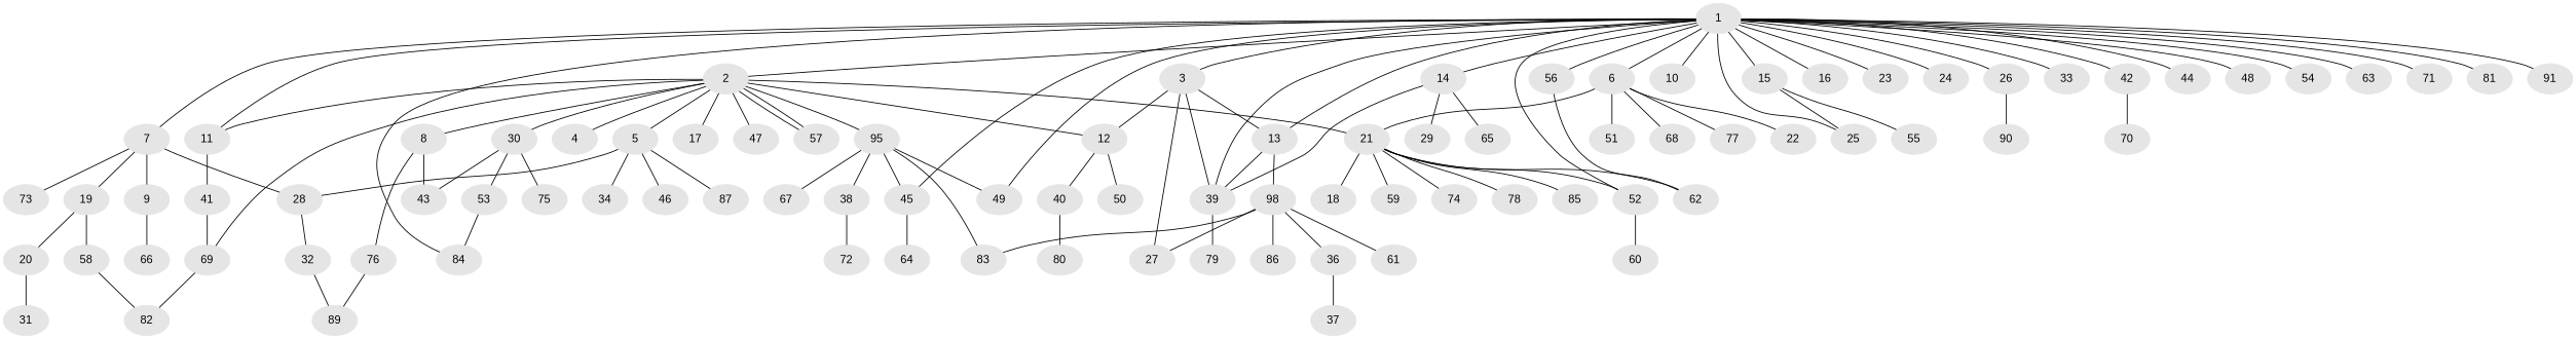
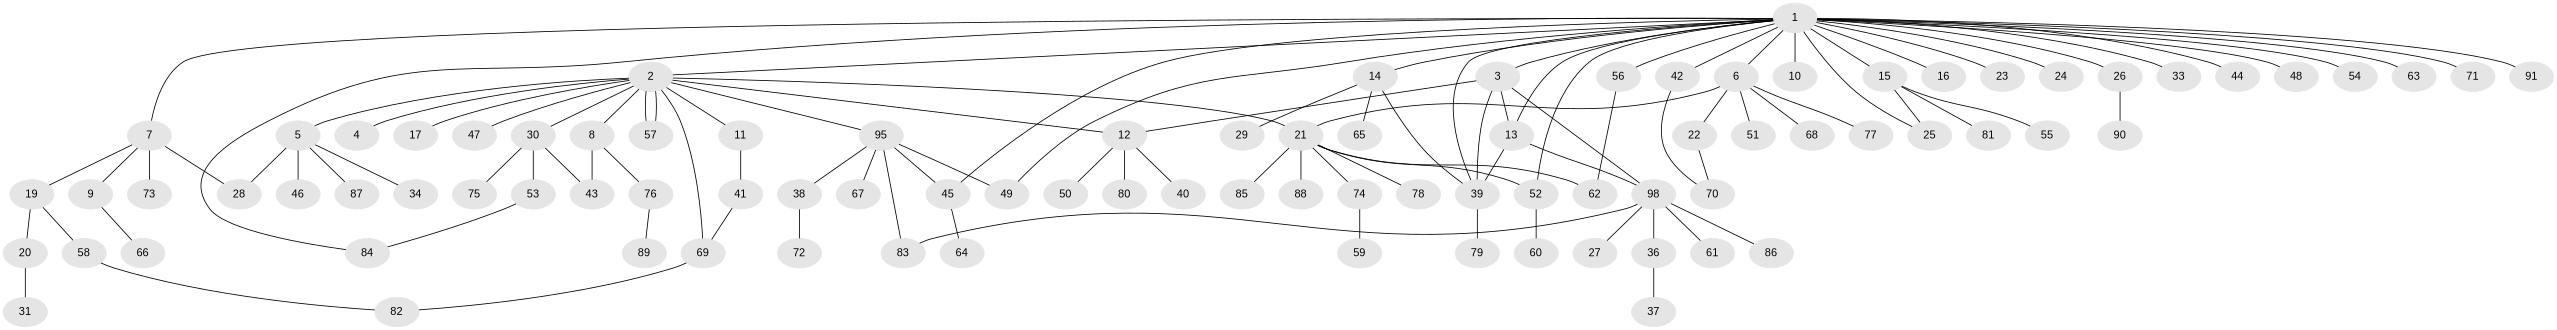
  graph {
    fontname="Liberation Sans"
    node [color=gray90 fontname="Liberation Sans" style=filled]
    edge [fontname="Liberation Sans"]
    1
    2
    3
    6
    7
    10
    11
    13
    14
    15
    16
    23
    24
    25
    26
    33
    39
    42
    44
    45
    48
    49
    52
    54
    56
    63
    71
    81
    84
    91
    4
    5
    8
    12
    17
    21
    30
    n38 [label=95]
    47
    57
    69
    n42 [label=98]
    22
    51
    68
    77
    28
    9
    19
    73
    41
    29
    65
    55
    90
    79
    70
    64
    60
    62
    34
    46
    87
    43
    76
    40
    50
    80
    59
    74
    78
    85
-   88 [label=18]
+   88
    53
    75
    83
    38
    67
    82
    27
    36
    61
    86
-   32
    66
    20
    58
    89
    37
    31
    72
    1 -- 2
    1 -- 3
    1 -- 6
    1 -- 7
    1 -- 10
-   1 -- 11
    1 -- 13
    1 -- 14
    1 -- 15
    1 -- 16
    1 -- 23
    1 -- 24
    1 -- 25
    1 -- 26
    1 -- 33
    1 -- 39
    1 -- 42
    1 -- 44
    1 -- 45
    1 -- 48
    1 -- 49
    1 -- 52
    1 -- 54
    1 -- 56
    1 -- 63
    1 -- 71
-   1 -- 81
+   15 -- 81
    1 -- 84
    1 -- 91
    2 -- 11
    2 -- 4
    2 -- 5
    2 -- 8
    2 -- 12
    2 -- 17
    2 -- 21
    2 -- 30
    2 -- n38
    2 -- 47
    2 -- 57
    2 -- 57
    2 -- 69
    3 -- 13
    3 -- 39
    3 -- 12
-   3 -- 27
+   3 -- n42
    6 -- 21
    6 -- 22
    6 -- 51
    6 -- 68
    6 -- 77
    7 -- 28
    7 -- 9
    7 -- 19
    7 -- 73
    11 -- 41
    13 -- 39
    13 -- n42
    14 -- 39
    14 -- 29
    14 -- 65
    15 -- 25
    15 -- 55
    26 -- 90
    39 -- 79
    42 -- 70
    45 -- 64
    52 -- 60
    56 -- 62
    5 -- 28
    5 -- 34
    5 -- 46
    5 -- 87
    8 -- 43
    8 -- 76
    12 -- 40
    12 -- 50
-   40 -- 80
+   12 -- 80
    21 -- 52
    21 -- 62
-   21 -- 59
+   74 -- 59
    21 -- 74
    21 -- 78
    21 -- 85
    21 -- 88
    30 -- 43
    30 -- 53
    30 -- 75
    n38 -- 45
    n38 -- 49
    n38 -- 83
    n38 -- 38
    n38 -- 67
    69 -- 82
    n42 -- 83
    n42 -- 27
    n42 -- 36
    n42 -- 61
    n42 -- 86
-   28 -- 32
+   22 -- 70
    9 -- 66
    19 -- 20
    19 -- 58
    41 -- 69
    76 -- 89
    53 -- 84
    38 -- 72
    36 -- 37
-   32 -- 89
    20 -- 31
    58 -- 82
  }
